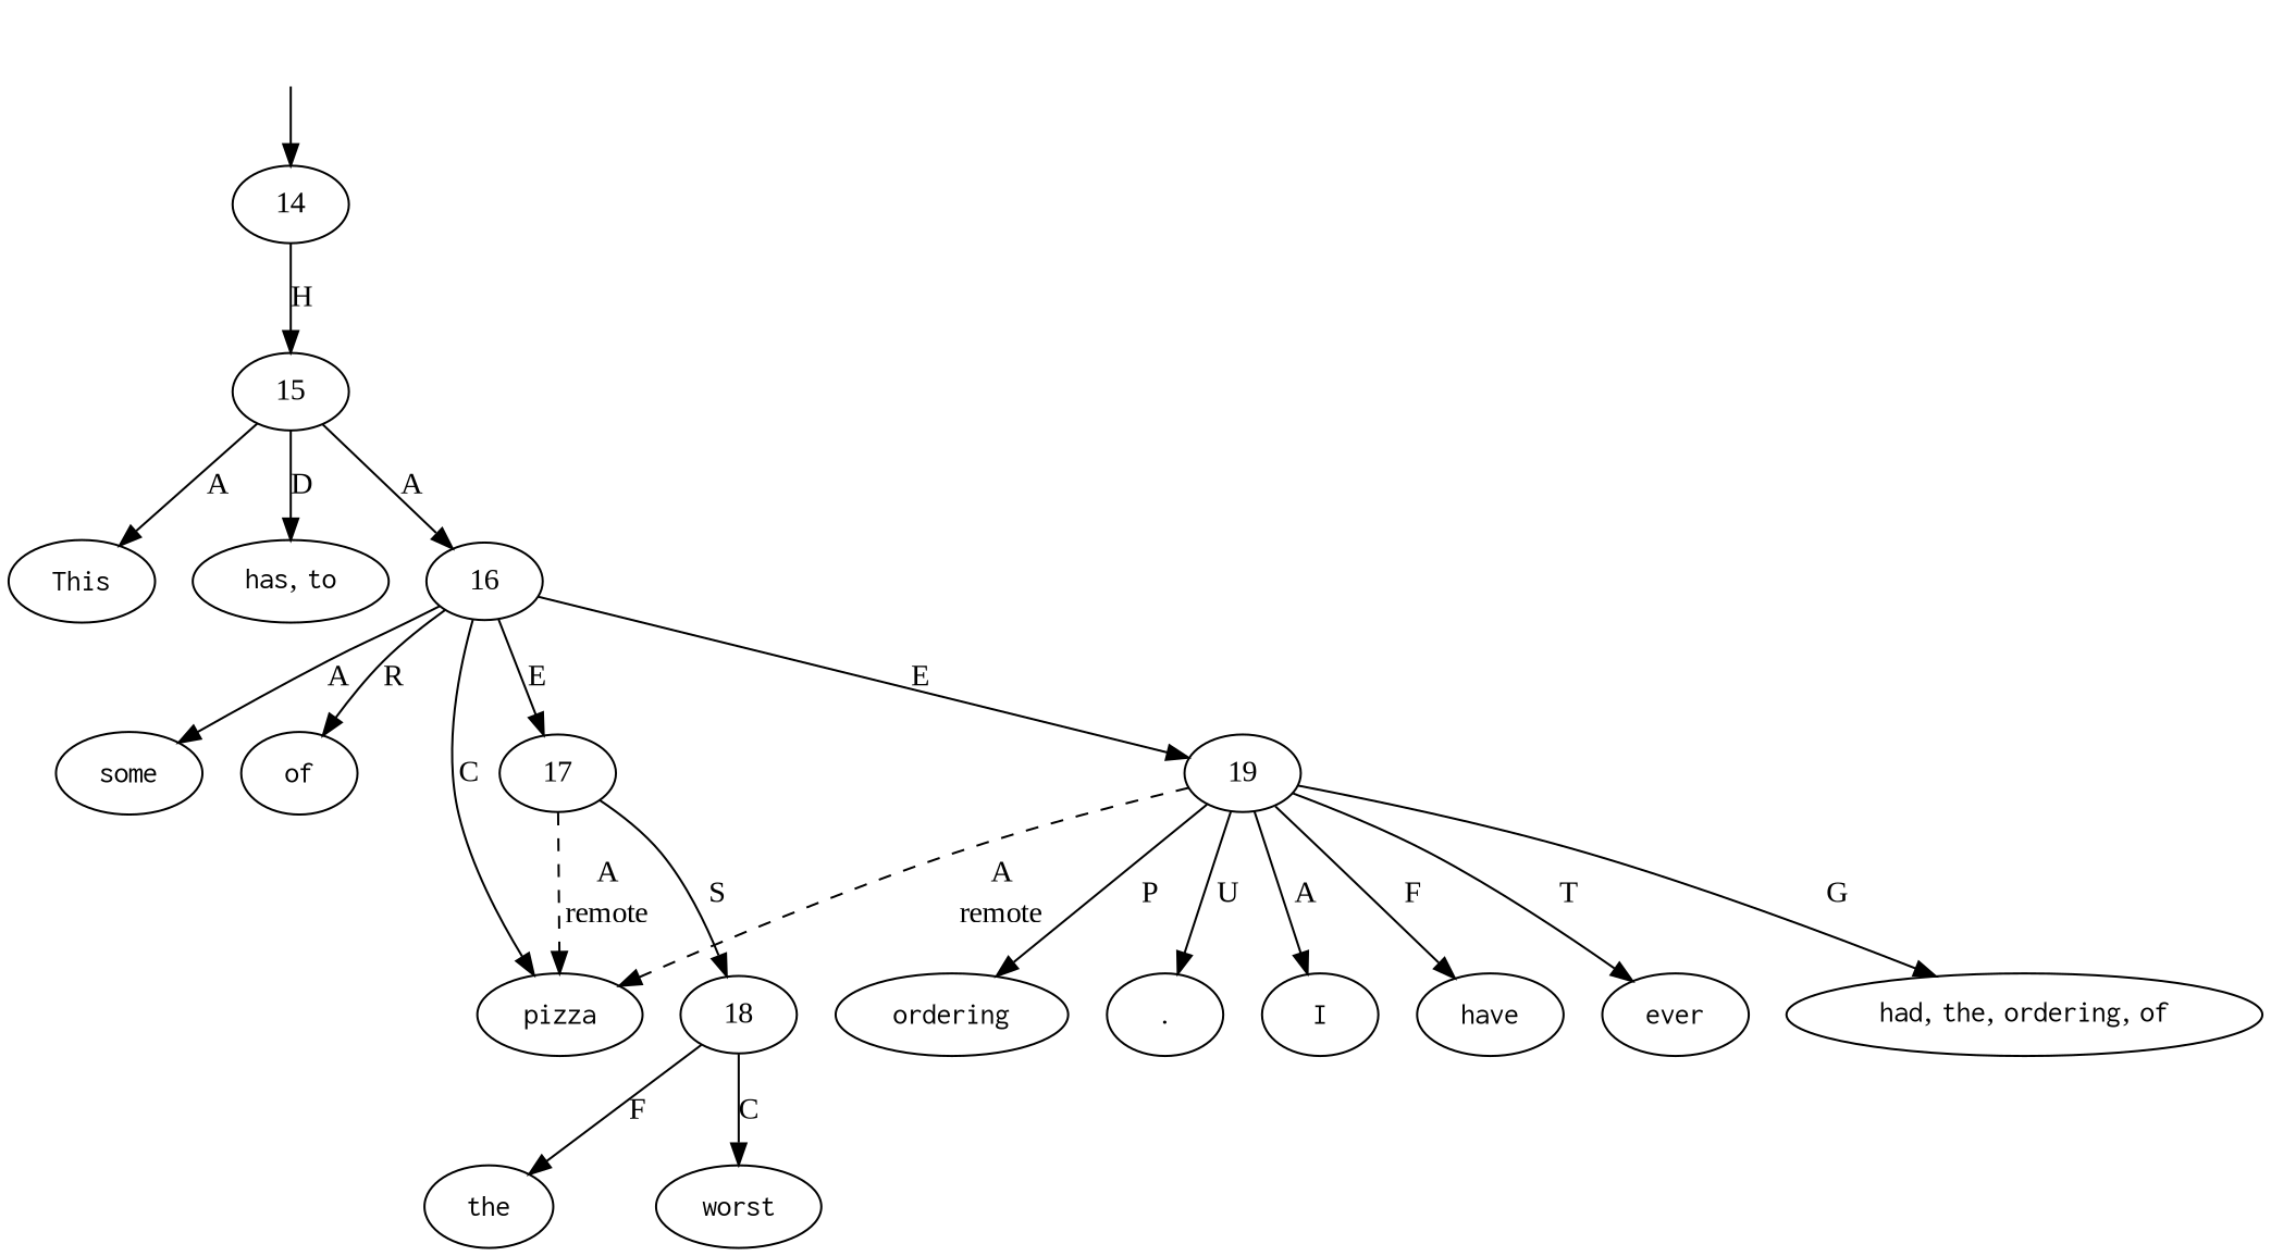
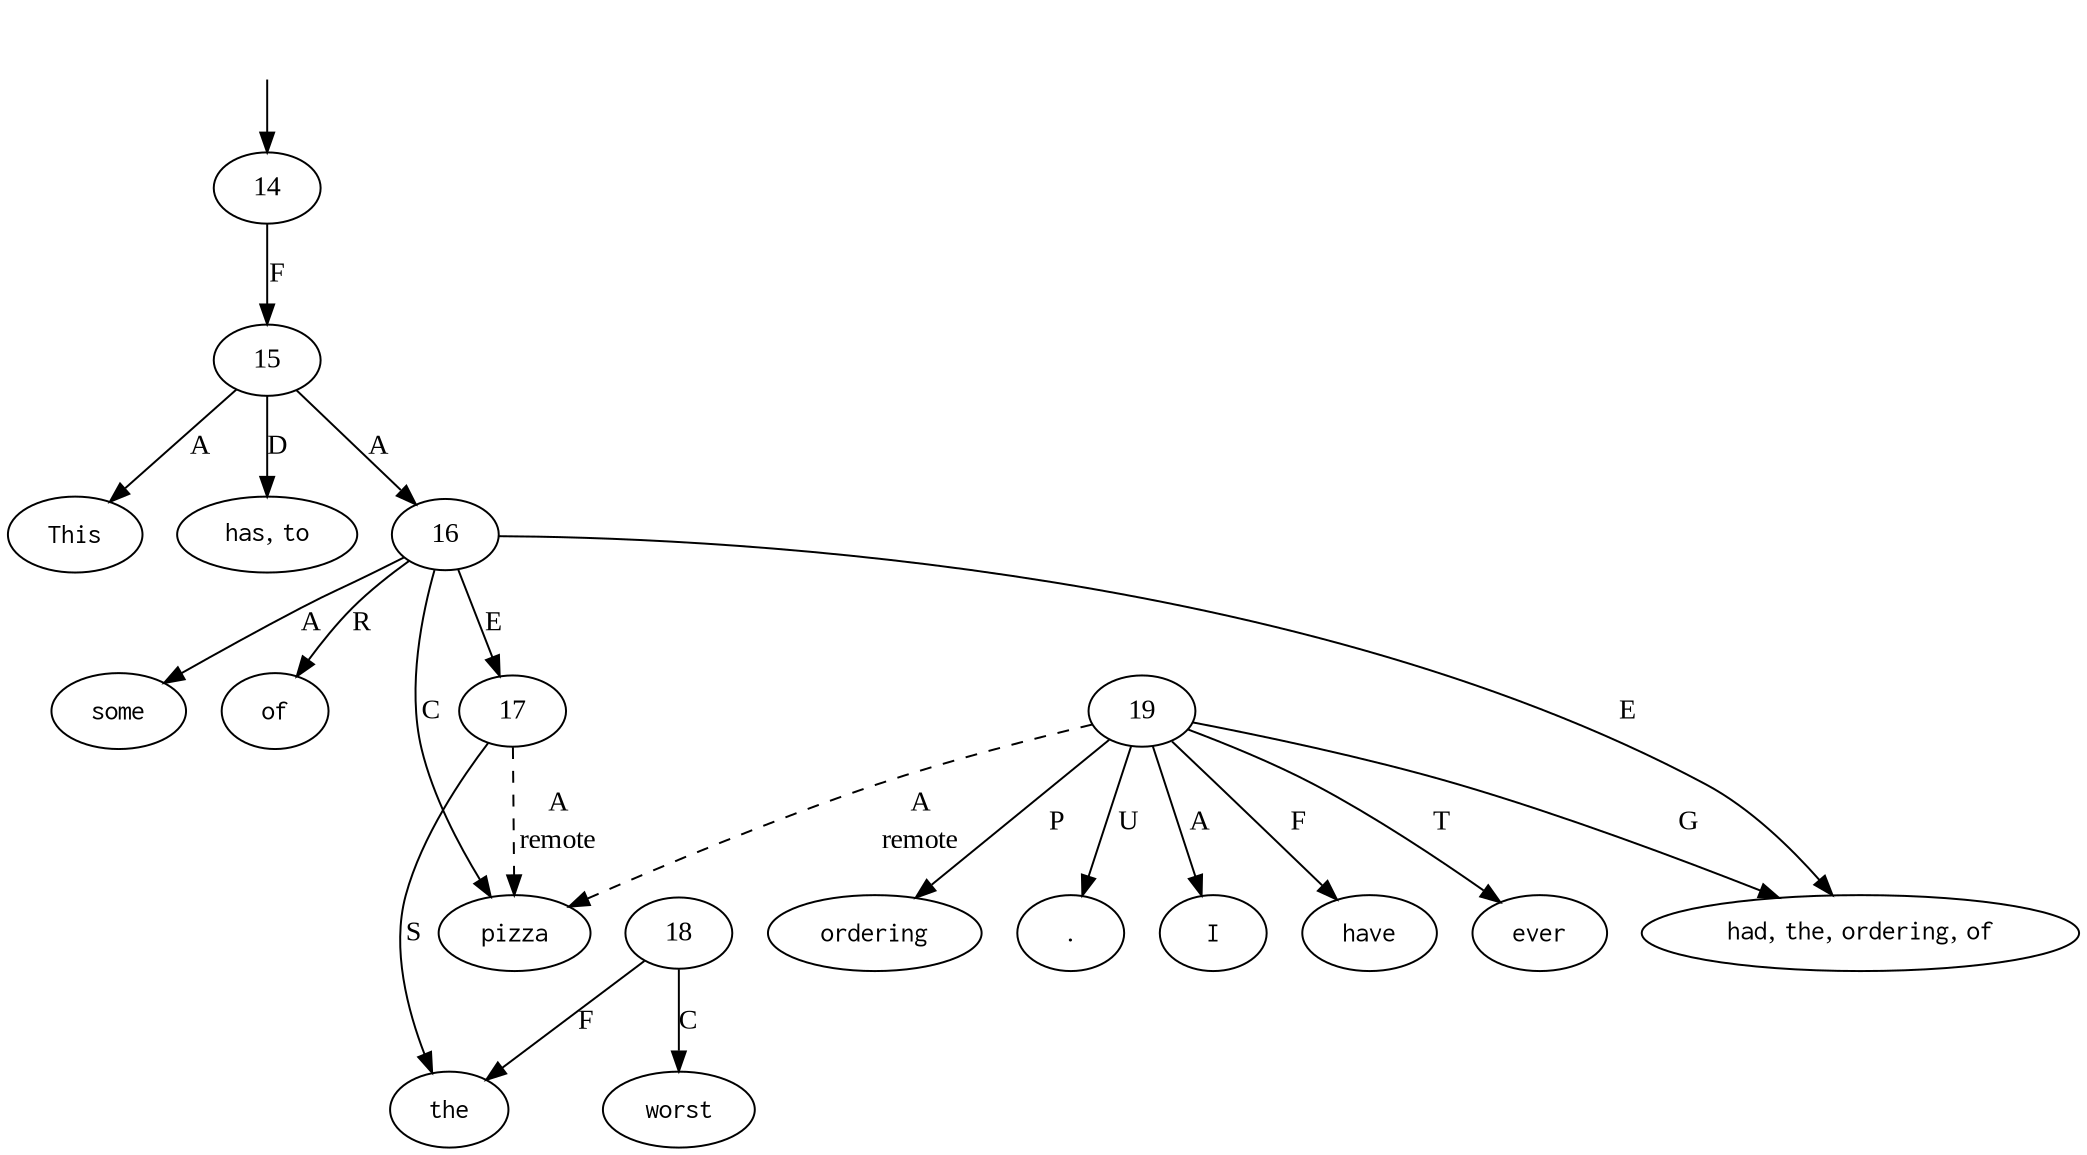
  digraph {
    fontname="Liberation Serif"
    node [fontname="Liberation Serif" shape=oval]
    edge [fontname="Liberation Serif"]
    top [style=invis shape=""]
    14 [shape=""]
    15 [shape=""]
    n4 [label=<<table align="center" border="0" cellspacing="0"><tr><td colspan="2"><font face="Courier">This</font></td></tr></table>>]
    n5 [label=<<table align="center" border="0" cellspacing="0"><tr><td colspan="2"><font face="Courier">has</font>,&nbsp;<font face="Courier">to</font></td></tr></table>>]
    16 [shape=""]
    n7 [label=<<table align="center" border="0" cellspacing="0"><tr><td colspan="2"><font face="Courier">some</font></td></tr></table>>]
    n8 [label=<<table align="center" border="0" cellspacing="0"><tr><td colspan="2"><font face="Courier">of</font></td></tr></table>>]
    n9 [label=<<table align="center" border="0" cellspacing="0"><tr><td colspan="2"><font face="Courier">the</font></td></tr></table>>]
    n10 [label=<<table align="center" border="0" cellspacing="0"><tr><td colspan="2"><font face="Courier">worst</font></td></tr></table>>]
    n11 [label=<<table align="center" border="0" cellspacing="0"><tr><td colspan="2"><font face="Courier">pizza</font></td></tr></table>>]
    n12 [label=<<table align="center" border="0" cellspacing="0"><tr><td colspan="2"><font face="Courier">I</font></td></tr></table>>]
    n13 [label=<<table align="center" border="0" cellspacing="0"><tr><td colspan="2"><font face="Courier">have</font></td></tr></table>>]
    n14 [label=<<table align="center" border="0" cellspacing="0"><tr><td colspan="2"><font face="Courier">ever</font></td></tr></table>>]
    n15 [label=<<table align="center" border="0" cellspacing="0"><tr><td colspan="2"><font face="Courier">had</font>,&nbsp;<font face="Courier">the</font>,&nbsp;<font face="Courier">ordering</font>,&nbsp;<font face="Courier">of</font></td></tr></table>>]
    n16 [label=<<table align="center" border="0" cellspacing="0"><tr><td colspan="2"><font face="Courier">ordering</font></td></tr></table>>]
    n17 [label=<<table align="center" border="0" cellspacing="0"><tr><td colspan="2"><font face="Courier">.</font></td></tr></table>>]
    17 [shape=""]
    19 [shape=""]
    18 [shape=""]
    top -> 14
-   14 -> 15 [label=H]
+   14 -> 15 [label=F]
    15 -> n4 [label=A]
    15 -> n5 [label=D]
    15 -> 16 [label=A]
    16 -> n7 [label=A]
    16 -> n8 [label=R]
    16 -> n11 [label=C]
    16 -> 17 [label=E]
-   16 -> 19 [label=E]
+   16 -> n15 [label=E]
    17 -> n11 [label=<<table align="center" border="0" cellspacing="0"><tr><td colspan="1">A</td></tr><tr><td>remote</td></tr></table>> style=dashed]
-   17 -> 18 [label=S]
+   17 -> n9 [label=S]
    19 -> n11 [label=<<table align="center" border="0" cellspacing="0"><tr><td colspan="1">A</td></tr><tr><td>remote</td></tr></table>> style=dashed]
    19 -> n12 [label=A]
    19 -> n13 [label=F]
    19 -> n14 [label=T]
    19 -> n15 [label=G]
    19 -> n16 [label=P]
    19 -> n17 [label=U]
    18 -> n9 [label=F]
    18 -> n10 [label=C]
  }
